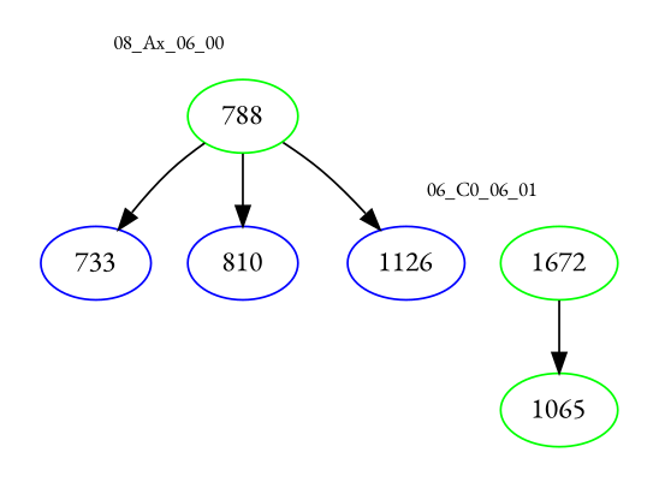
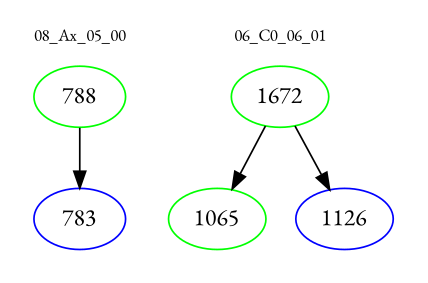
  digraph {
    fontname="EB Garamond"
    node [color=green fontname="EB Garamond"]
    edge [color=black fontname="EB Garamond"]
    n1 [label=788]
-   n2 [color=blue label=733]
-   n3 [color=blue label=810]
+   n2 [color=blue label=783]
    n4 [label=1672]
    n5 [label=1065]
    n6 [color=blue label=1126]
    subgraph cluster_1 {
      color=white
      fontsize=10
-     label="08_Ax_06_00"
+     label="08_Ax_05_00"
      n1
      n2
-     n3
    }
    subgraph cluster_2 {
      color=white
      fontsize=10
      label="06_C0_06_01"
      n4
      n5
      n6
    }
    n1 -> n2
-   n1 -> n3
    n4 -> n5
-   n1 -> n6
+   n4 -> n6
  }
